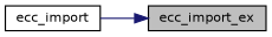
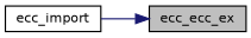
  digraph {
    rankdir=RL
    node [color=black fontname=Helvetica fontsize=10 shape=record style=filled]
-   n1 [fillcolor=grey75 fontcolor=black height=0.2 label=ecc_import_ex width=0.4]
+   n1 [fillcolor=grey75 fontcolor=black height=0.2 label=ecc_ecc_ex width=0.4]
    n2 [fillcolor=white height=0.2 label=ecc_import width=0.4]
    n1 -> n2 [color=midnightblue dir=back fontname=Helvetica fontsize=10 labelfontname=Helvetica labelfontsize=10 style=solid]
  }
